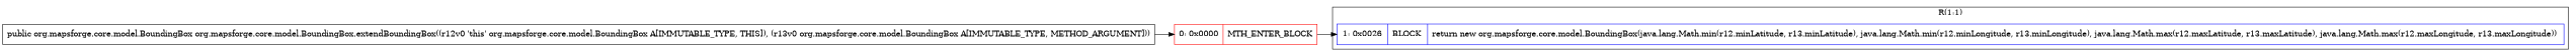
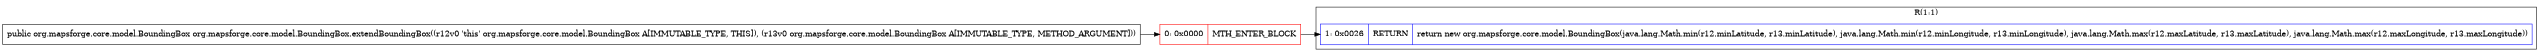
  digraph {
    rankdir=LR
    fontname="DejaVu Serif"
    node [shape=record fontname="DejaVu Serif"]
    edge [fontname="DejaVu Serif"]
-   n1 [color=blue label="{1\:\ 0x0026|BLOCK\l|return new org.mapsforge.core.model.BoundingBox(java.lang.Math.min(r12.minLatitude, r13.minLatitude), java.lang.Math.min(r12.minLongitude, r13.minLongitude), java.lang.Math.max(r12.maxLatitude, r13.maxLatitude), java.lang.Math.max(r12.maxLongitude, r13.maxLongitude))\l}"]
+   n1 [color=blue label="{1\:\ 0x0026|RETURN\l|return new org.mapsforge.core.model.BoundingBox(java.lang.Math.min(r12.minLatitude, r13.minLatitude), java.lang.Math.min(r12.minLongitude, r13.minLongitude), java.lang.Math.max(r12.maxLatitude, r13.maxLatitude), java.lang.Math.max(r12.maxLongitude, r13.maxLongitude))\l}"]
    n2 [color=red label="{0\:\ 0x0000|MTH_ENTER_BLOCK\l}"]
    n3 [label="{public org.mapsforge.core.model.BoundingBox org.mapsforge.core.model.BoundingBox.extendBoundingBox((r12v0 'this' org.mapsforge.core.model.BoundingBox A[IMMUTABLE_TYPE, THIS]), (r13v0 org.mapsforge.core.model.BoundingBox A[IMMUTABLE_TYPE, METHOD_ARGUMENT])) }"]
    subgraph cluster_1 {
      label="R(1:1)"
      n1
    }
    n2 -> n1
    n3 -> n2
  }
